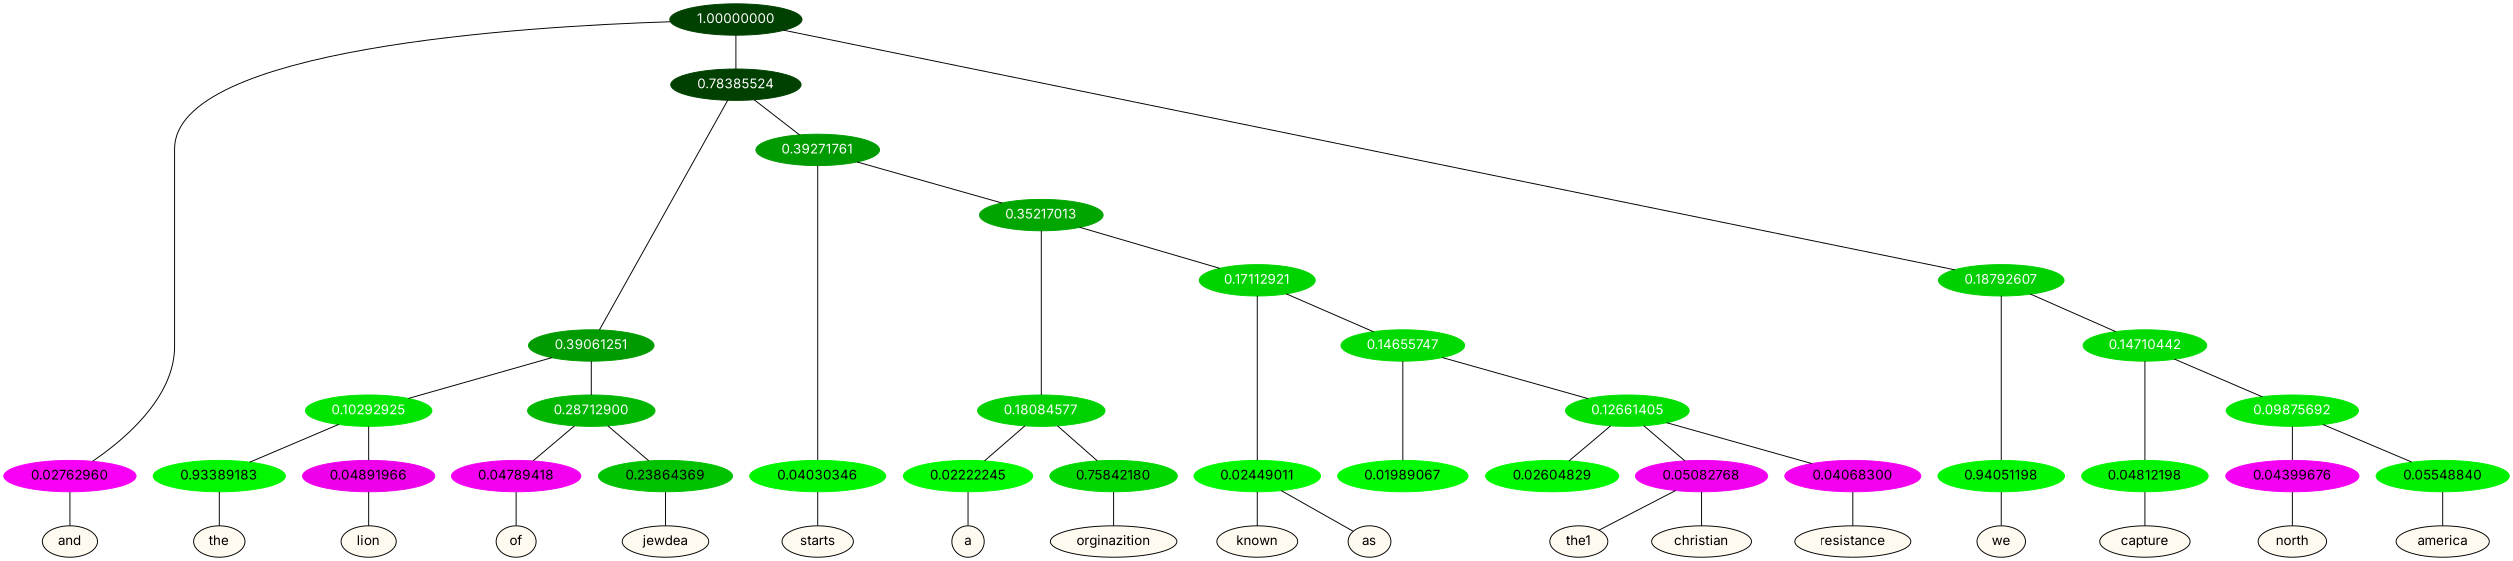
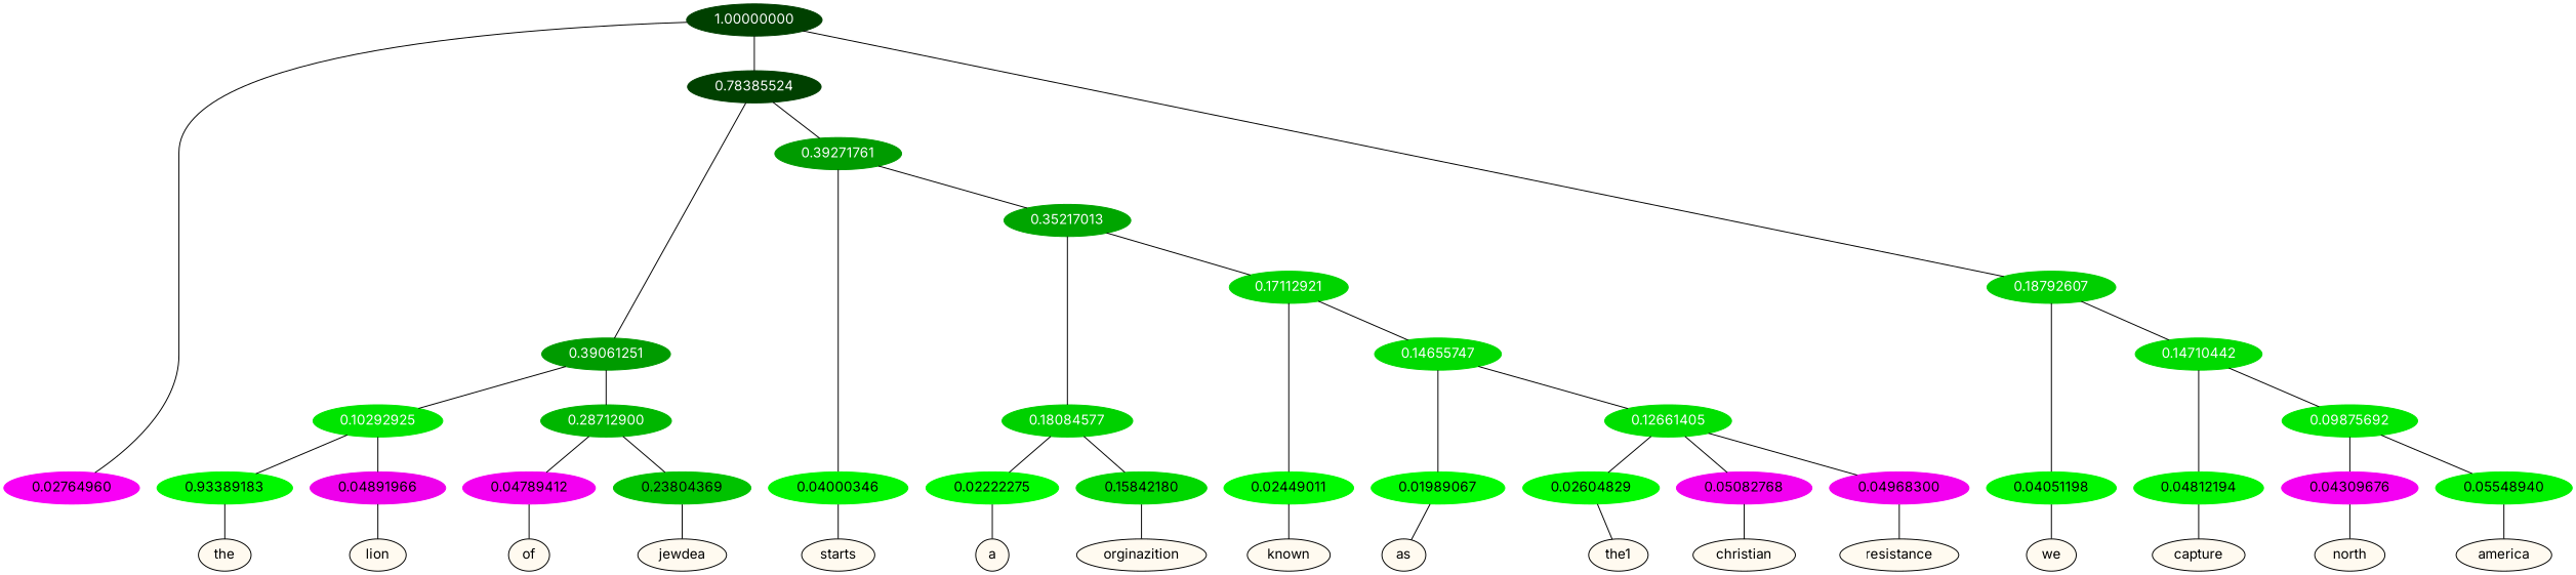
  graph {
    fontname=Inter
    node [color=black fontname=Inter format=png nodesep=0.001 ordering=out overlap_scaling=0.01 ranksep=0.001 style=filled]
    edge [fontname=Inter]
    n1 [fillcolor=floralwhite height=0.15 label=the style="filled,solid" width=0.15]
    n2 [fillcolor=floralwhite height=0.15 label=lion style="filled,solid" width=0.15]
    n3 [fillcolor=floralwhite height=0.15 label=of style="filled,solid" width=0.15]
    n4 [fillcolor=floralwhite height=0.15 label=jewdea style="filled,solid" width=0.15]
    n5 [fillcolor=floralwhite height=0.15 label=starts style="filled,solid" width=0.15]
    n6 [fillcolor=floralwhite height=0.15 label=a style="filled,solid" width=0.15]
    n7 [fillcolor=floralwhite height=0.15 label=orginazition style="filled,solid" width=0.15]
    n8 [fillcolor=floralwhite height=0.15 label=known style="filled,solid" width=0.15]
    n9 [fillcolor=floralwhite height=0.15 label=as style="filled,solid" width=0.15]
    n10 [fillcolor=floralwhite height=0.15 label=the1 style="filled,solid" width=0.15]
    n11 [fillcolor=floralwhite height=0.15 label=christian style="filled,solid" width=0.15]
    n12 [fillcolor=floralwhite height=0.15 label=resistance style="filled,solid" width=0.15]
-   n13 [fillcolor=floralwhite height=0.15 label=and style="filled,solid" width=0.15]
    n14 [fillcolor=floralwhite height=0.15 label=we style="filled,solid" width=0.15]
    n15 [fillcolor=floralwhite height=0.15 label=capture style="filled,solid" width=0.15]
    n16 [fillcolor=floralwhite height=0.15 label=north style="filled,solid" width=0.15]
    n17 [fillcolor=floralwhite height=0.15 label=america style="filled,solid" width=0.15]
    n18 [color="0.334 1.000 0.966" fontcolor=black height=0.15 label=0.93389183 width=0.15]
    n19 [color="0.835 1.000 0.931" fontcolor=black height=0.15 label=0.04891966 width=0.15]
-   n20 [color="0.835 1.000 0.952" fontcolor=black height=0.15 label=0.04789418 width=0.15]
-   n21 [color="0.334 1.000 0.761" fontcolor=black height=0.15 label=0.23864369 width=0.15]
-   n22 [color="0.334 1.000 0.960" fontcolor=black height=0.15 label=0.04030346 width=0.15]
-   n23 [color="0.334 1.000 0.978" fontcolor=black height=0.15 label=0.02222245 width=0.15]
-   n24 [color="0.334 1.000 0.842" fontcolor=black height=0.15 label=0.75842180 width=0.15]
+   n20 [color="0.835 1.000 0.952" fontcolor=black height=0.15 label=0.04789412 width=0.15]
+   n21 [color="0.334 1.000 0.761" fontcolor=black height=0.15 label=0.23804369 width=0.15]
+   n22 [color="0.334 1.000 0.960" fontcolor=black height=0.15 label=0.04000346 width=0.15]
+   n23 [color="0.334 1.000 0.978" fontcolor=black height=0.15 label=0.02222275 width=0.15]
+   n24 [color="0.334 1.000 0.842" fontcolor=black height=0.15 label=0.15842180 width=0.15]
    n25 [color="0.334 1.000 0.976" fontcolor=black height=0.15 label=0.02449011 width=0.15]
    n26 [color="0.334 1.000 0.980" fontcolor=black height=0.15 label=0.01989067 width=0.15]
    n27 [color="0.334 1.000 0.974" fontcolor=black height=0.15 label=0.02604829 width=0.15]
    n28 [color="0.835 1.000 0.949" fontcolor=black height=0.15 label=0.05082768 width=0.15]
-   n29 [color="0.835 1.000 0.950" fontcolor=black height=0.15 label=0.04068300 width=0.15]
-   n30 [color="0.835 1.000 0.972" fontcolor=black height=0.15 label=0.02762960 width=0.15]
-   n31 [color="0.334 1.000 0.959" fontcolor=black height=0.15 label=0.94051198 width=0.15]
-   n32 [color="0.334 1.000 0.952" fontcolor=black height=0.15 label=0.04812198 width=0.15]
-   n33 [color="0.835 1.000 0.957" fontcolor=black height=0.15 label=0.04399676 width=0.15]
-   n34 [color="0.334 1.000 0.945" fontcolor=black height=0.15 label=0.05548840 width=0.15]
+   n29 [color="0.835 1.000 0.950" fontcolor=black height=0.15 label=0.04968300 width=0.15]
+   n30 [color="0.835 1.000 0.972" fontcolor=black height=0.15 label=0.02764960 width=0.15]
+   n31 [color="0.334 1.000 0.959" fontcolor=black height=0.15 label=0.04051198 width=0.15]
+   n32 [color="0.334 1.000 0.952" fontcolor=black height=0.15 label=0.04812194 width=0.15]
+   n33 [color="0.835 1.000 0.957" fontcolor=black height=0.15 label=0.04309676 width=0.15]
+   n34 [color="0.334 1.000 0.945" fontcolor=black height=0.15 label=0.05548940 width=0.15]
    n35 [color="0.334 1.000 0.250" fontcolor=grey99 height=0.15 label=1.00000000 width=0.15]
    n36 [color="0.334 1.000 0.250" fontcolor=grey99 height=0.15 label=0.78385524 width=0.15]
    n37 [color="0.334 1.000 0.812" fontcolor=grey99 height=0.15 label=0.18792607 width=0.15]
    n38 [color="0.334 1.000 0.609" fontcolor=grey99 height=0.15 label=0.39061251 width=0.15]
    n39 [color="0.334 1.000 0.607" fontcolor=grey99 height=0.15 label=0.39271761 width=0.15]
    n40 [color="0.334 1.000 0.853" fontcolor=grey99 height=0.15 label=0.14710442 width=0.15]
    n41 [color="0.334 1.000 0.897" fontcolor=grey99 height=0.15 label=0.10292925 width=0.15]
    n42 [color="0.334 1.000 0.713" fontcolor=grey99 height=0.15 label=0.28712900 width=0.15]
    n43 [color="0.334 1.000 0.648" fontcolor=grey99 height=0.15 label=0.35217013 width=0.15]
    n44 [color="0.334 1.000 0.901" fontcolor=grey99 height=0.15 label=0.09875692 width=0.15]
    n45 [color="0.334 1.000 0.819" fontcolor=grey99 height=0.15 label=0.18084577 width=0.15]
    n46 [color="0.334 1.000 0.829" fontcolor=grey99 height=0.15 label=0.17112921 width=0.15]
    n47 [color="0.334 1.000 0.853" fontcolor=grey99 height=0.15 label=0.14655747 width=0.15]
    n48 [color="0.334 1.000 0.873" fontcolor=grey99 height=0.15 label=0.12661405 width=0.15]
    subgraph sub_1 {
      rank=same
      n1
      n2
      n3
      n4
      n5
      n6
      n7
      n8
      n9
      n10
      n11
      n12
-     n13
      n14
      n15
      n16
      n17
    }
    subgraph sub_2 {
      rank=same
      n18
      n19
      n20
      n21
      n22
      n23
      n24
      n25
      n26
      n27
      n28
      n29
      n30
      n31
      n32
      n33
      n34
    }
    n18 -- n1
    n19 -- n2
    n20 -- n3
    n21 -- n4
    n22 -- n5
    n23 -- n6
    n24 -- n7
    n25 -- n8
-   n25 -- n9
-   n28 -- n10
+   n26 -- n9
+   n27 -- n10
    n28 -- n11
    n29 -- n12
-   n30 -- n13
    n31 -- n14
    n32 -- n15
    n33 -- n16
    n34 -- n17
    n35 -- n30
    n35 -- n36
    n35 -- n37
    n36 -- n38
    n36 -- n39
    n37 -- n31
    n37 -- n40
    n38 -- n41
    n38 -- n42
    n39 -- n22
    n39 -- n43
    n40 -- n32
    n40 -- n44
    n41 -- n18
    n41 -- n19
    n42 -- n20
    n42 -- n21
    n43 -- n45
    n43 -- n46
    n44 -- n33
    n44 -- n34
    n45 -- n23
    n45 -- n24
    n46 -- n25
    n46 -- n47
    n47 -- n26
    n47 -- n48
    n48 -- n27
    n48 -- n28
    n48 -- n29
  }
